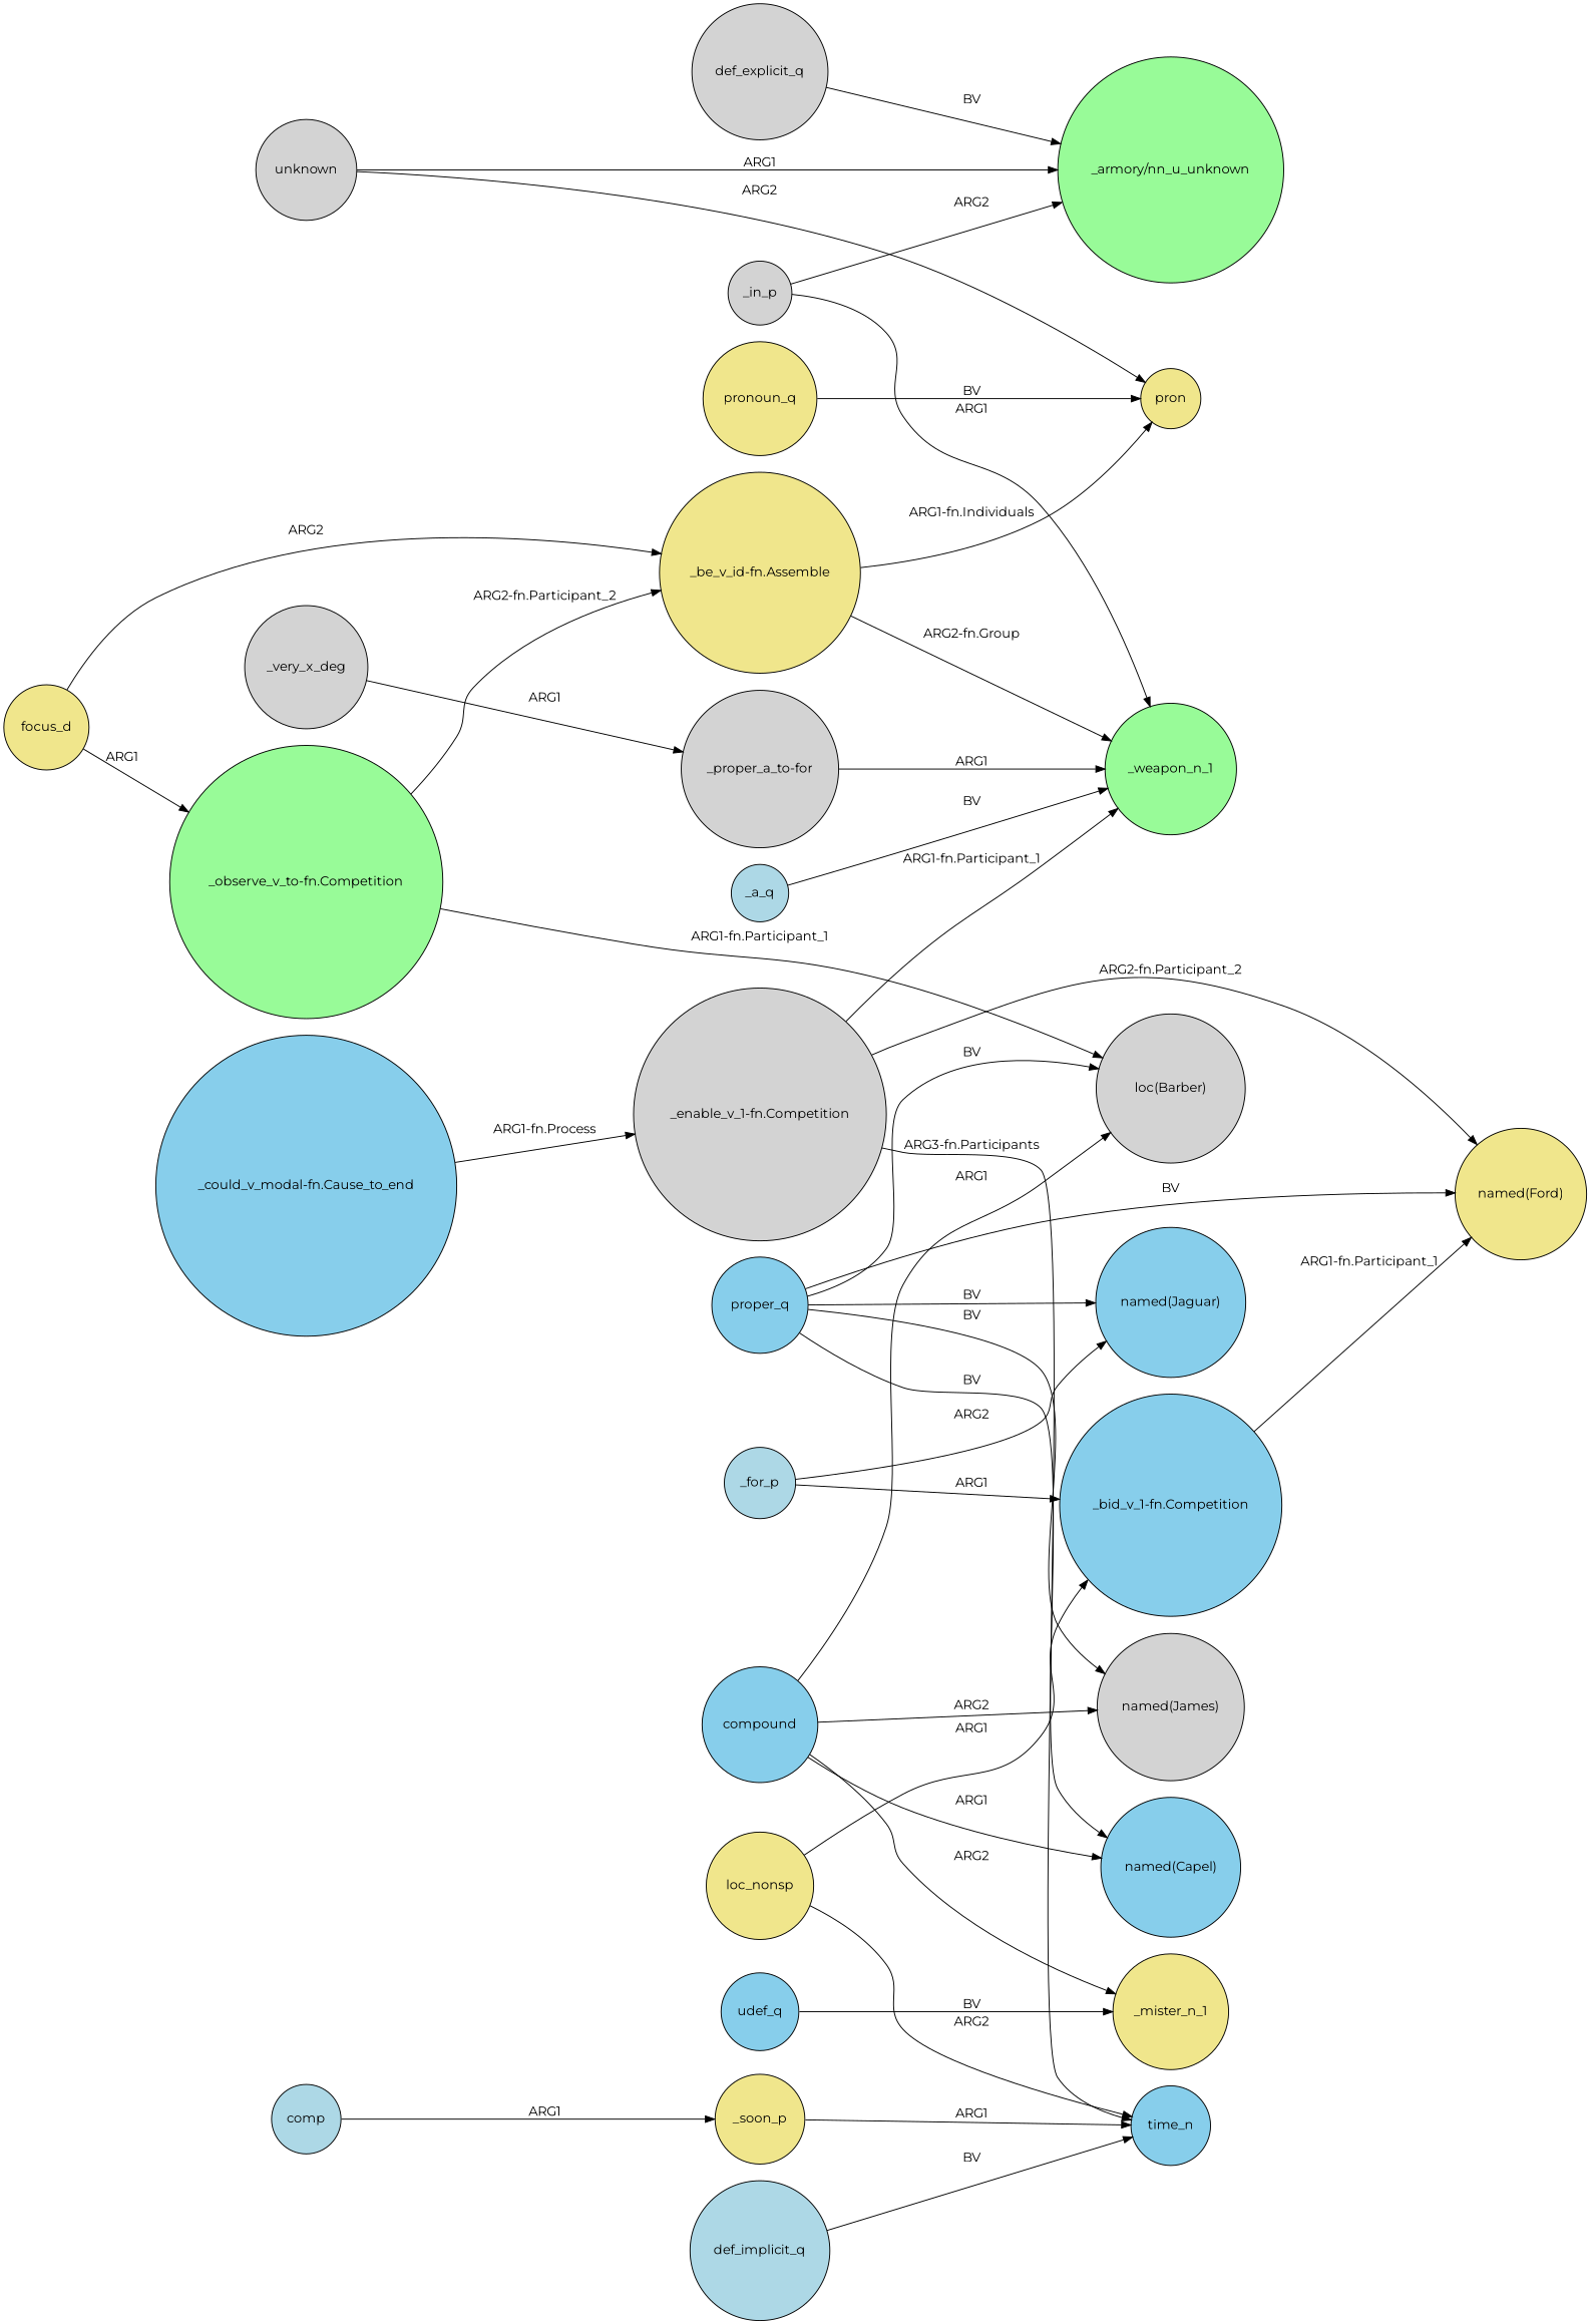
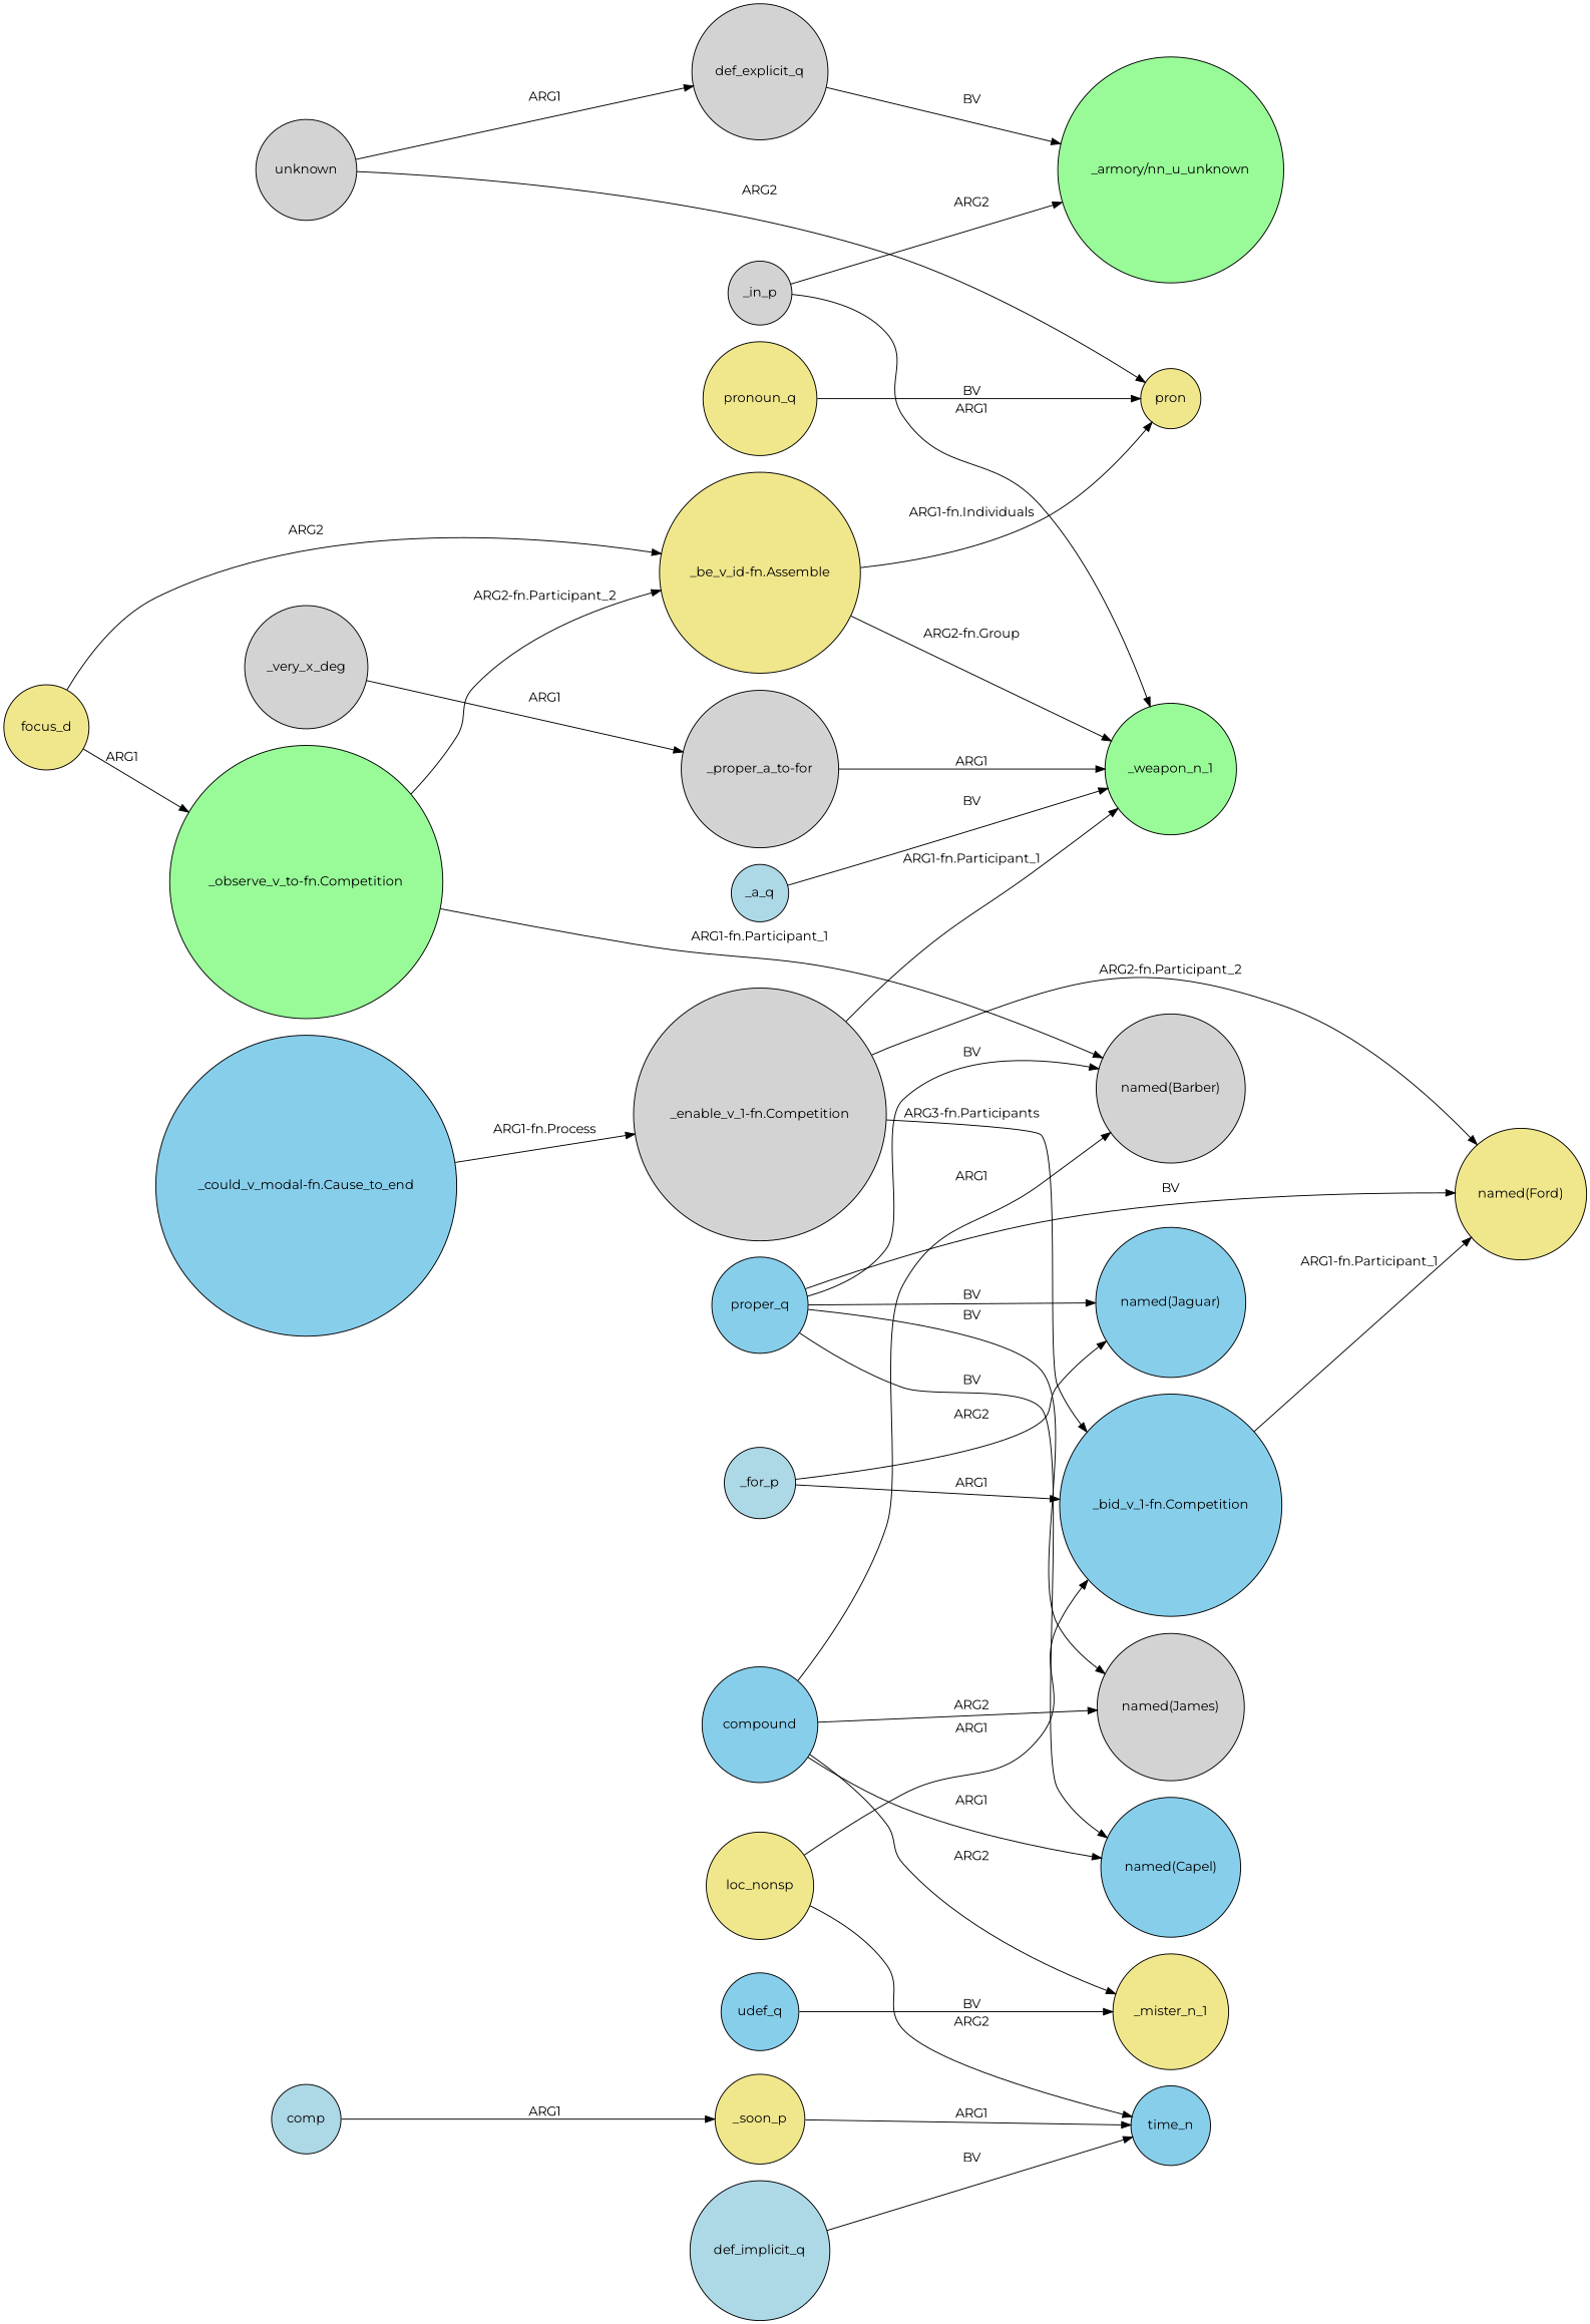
  digraph {
    fontname=Montserrat
    rankdir=LR
    node [fillcolor=lightgrey fontname=Montserrat shape=circle style=filled]
    edge [fontname=Montserrat]
    _in_p
    "_armory/nn_u_unknown" [fillcolor=palegreen]
    _weapon_n_1 [fillcolor=palegreen]
    _mister_n_1 [fillcolor=khaki]
    compound [fillcolor=skyblue]
-   "named(Barber)" [label="loc(Barber)"]
+   "named(Barber)"
    "named(James)"
    "named(Capel)" [fillcolor=skyblue]
    proper_q [fillcolor=skyblue]
    "named(Ford)" [fillcolor=khaki]
    "named(Jaguar)" [fillcolor=skyblue]
    "_enable_v_1-fn.Competition"
    "_bid_v_1-fn.Competition" [fillcolor=skyblue]
    "_be_v_id-fn.Assemble" [fillcolor=khaki]
    pron [fillcolor=khaki]
    "_observe_v_to-fn.Competition" [fillcolor=palegreen]
    "_could_v_modal-fn.Cause_to_end" [fillcolor=skyblue]
    _for_p [fillcolor=lightblue]
    udef_q [fillcolor=skyblue]
    n20 [label="_proper_a_to-for"]
    comp [fillcolor=lightblue]
    _soon_p [fillcolor=khaki]
    time_n [fillcolor=skyblue]
    pronoun_q [fillcolor=khaki]
    n25 [label=unknown]
    focus_d [fillcolor=khaki]
    def_explicit_q
    _a_q [fillcolor=lightblue]
    _very_x_deg
    loc_nonsp [fillcolor=khaki]
    def_implicit_q [fillcolor=lightblue]
    _in_p -> "_armory/nn_u_unknown" [label=ARG2]
    _in_p -> _weapon_n_1 [label=ARG1]
    compound -> _mister_n_1 [label=ARG2]
    compound -> "named(Barber)" [label=ARG1]
    compound -> "named(James)" [label=ARG2]
    compound -> "named(Capel)" [label=ARG1]
    proper_q -> "named(Barber)" [label=BV]
    proper_q -> "named(James)" [label=BV]
    proper_q -> "named(Capel)" [label=BV]
    proper_q -> "named(Ford)" [label=BV]
    proper_q -> "named(Jaguar)" [label=BV]
    "_enable_v_1-fn.Competition" -> _weapon_n_1 [label="ARG1-fn.Participant_1"]
    "_enable_v_1-fn.Competition" -> "named(Ford)" [label="ARG2-fn.Participant_2"]
-   "_enable_v_1-fn.Competition" -> time_n [label="ARG3-fn.Participants"]
+   "_enable_v_1-fn.Competition" -> "_bid_v_1-fn.Competition" [label="ARG3-fn.Participants"]
    "_bid_v_1-fn.Competition" -> "named(Ford)" [label="ARG1-fn.Participant_1"]
    "_be_v_id-fn.Assemble" -> _weapon_n_1 [label="ARG2-fn.Group"]
    "_be_v_id-fn.Assemble" -> pron [label="ARG1-fn.Individuals"]
    "_observe_v_to-fn.Competition" -> "named(Barber)" [label="ARG1-fn.Participant_1"]
    "_observe_v_to-fn.Competition" -> "_be_v_id-fn.Assemble" [label="ARG2-fn.Participant_2"]
    "_could_v_modal-fn.Cause_to_end" -> "_enable_v_1-fn.Competition" [label="ARG1-fn.Process"]
    _for_p -> "named(Jaguar)" [label=ARG2]
    _for_p -> "_bid_v_1-fn.Competition" [label=ARG1]
    udef_q -> _mister_n_1 [label=BV]
    n20 -> _weapon_n_1 [label=ARG1]
    comp -> _soon_p [label=ARG1]
    _soon_p -> time_n [label=ARG1]
    pronoun_q -> pron [label=BV]
-   n25 -> "_armory/nn_u_unknown" [label=ARG1]
+   n25 -> def_explicit_q [label=ARG1]
    n25 -> pron [label=ARG2]
    focus_d -> "_be_v_id-fn.Assemble" [label=ARG2]
    focus_d -> "_observe_v_to-fn.Competition" [label=ARG1]
    def_explicit_q -> "_armory/nn_u_unknown" [label=BV]
    _a_q -> _weapon_n_1 [label=BV]
    _very_x_deg -> n20 [label=ARG1]
    loc_nonsp -> "_bid_v_1-fn.Competition" [label=ARG1]
    loc_nonsp -> time_n [label=ARG2]
    def_implicit_q -> time_n [label=BV]
  }
